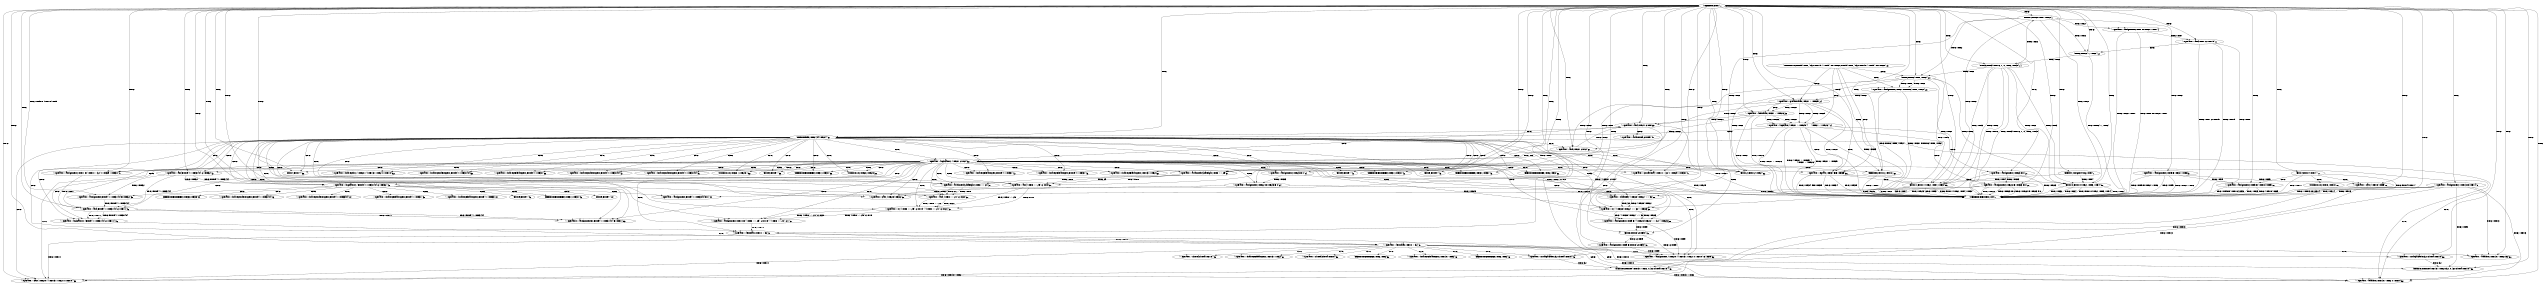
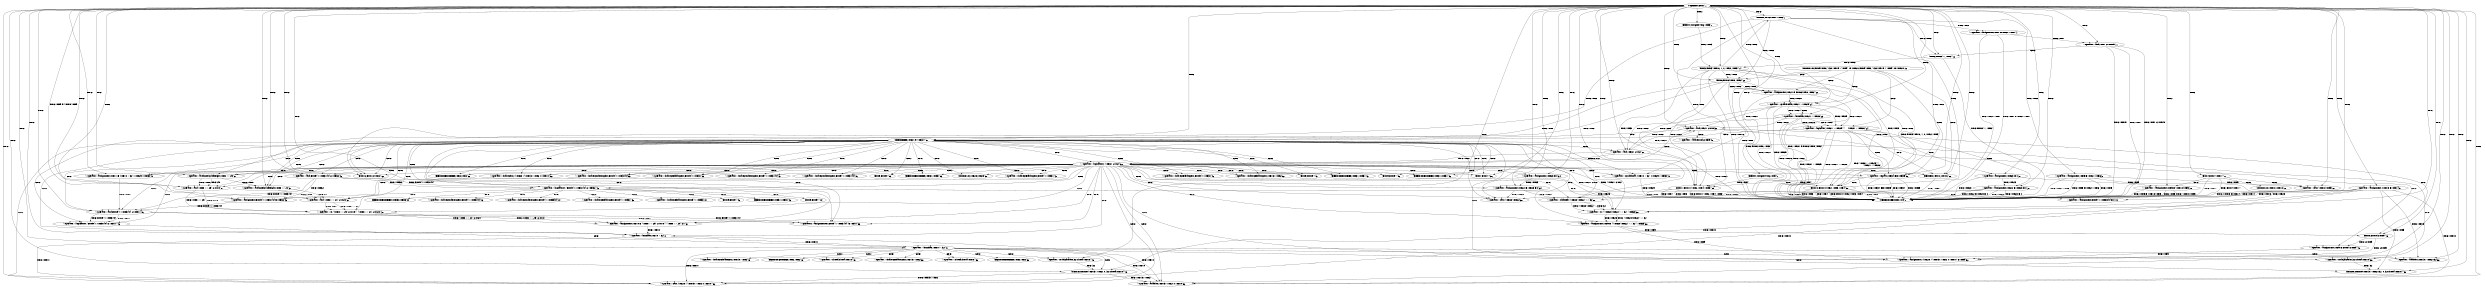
  digraph {
    n1 [label=<(METHOD,FUN1)<SUB>1</SUB>>]
    n2 [label=<(PARAM,struct VAR1 *VAR2)<SUB>1</SUB>>]
+   n3 [label=<(PARAM,unsigned long VAR3)<SUB>1</SUB>>]
    n4 [label=<(PARAM,unsigned long VAR4)<SUB>1</SUB>>]
    n5 [label=<(&lt;operator&gt;.assignment,*VAR13 = VAR14)<SUB>9</SUB>>]
    n6 [label=<(FUN3,FUN3(VAR16, 1, 0, VAR2, VAR3))<SUB>14</SUB>>]
    n7 [label=<(FUN12,FUN12(VAR2))<SUB>62</SUB>>]
    n8 [label=<(&lt;operator&gt;.and,VAR7 &amp; VAR15)<SUB>11</SUB>>]
    n9 [label=<(FUN4,FUN4(VAR17))<SUB>17</SUB>>]
    n10 [label=<(FUN2,FUN2(&quot;&quot;, VAR2))<SUB>12</SUB>>]
    n11 [label=<(&lt;operator&gt;.assignment,VAR5 = (VAR18)VAR5)<SUB>18</SUB>>]
    n12 [label=<(&lt;operator&gt;.assignment,VAR22 = VAR23 = 0)<SUB>27</SUB>>]
    n13 [label=<(FUN7,FUN7())<SUB>36</SUB>>]
    n14 [label=<(&lt;operator&gt;.assignment,VAR11 = (VAR10 &lt; 32) ? VAR29 : VAR30)<SUB>41</SUB>>]
    n15 [label=<(&lt;operator&gt;.assignment,*(VAR28 *)(VAR13-&gt;VAR2 + VAR10) = VAR9)<SUB>52</SUB>>]
    n16 [label=<(&lt;operators&gt;.assignmentOr,FUN9()-&gt;VAR31[0] |= VAR11)<SUB>53</SUB>>]
    n17 [label=<(IDENTIFIER,VAR24,if (VAR24))<SUB>31</SUB>>]
    n18 [label=<(&lt;operator&gt;.and,VAR21 &amp; 0x8)<SUB>39</SUB>>]
    n19 [label=<(RETURN,return;,return;)<SUB>60</SUB>>]
    n20 [label=<(&lt;operator&gt;.cast,(VAR18)VAR5)<SUB>18</SUB>>]
    n21 [label=<(FUN6,FUN6(VAR8, VAR2))<SUB>20</SUB>>]
    n22 [label=<(&lt;operator&gt;.assignment,VAR23 = 0)<SUB>27</SUB>>]
    n23 [label=<(&lt;operator&gt;.assignment,VAR22 = VAR23 = 0)<SUB>34</SUB>>]
    n24 [label=<(&lt;operator&gt;.or,(((VAR28)VAR22) &lt;&lt; 32) | VAR23)<SUB>38</SUB>>]
    n25 [label=<(&lt;operator&gt;.conditional,(VAR10 &lt; 32) ? VAR29 : VAR30)<SUB>41</SUB>>]
    n26 [label=<(&lt;operator&gt;.assignment,FUN9()-&gt;VAR31[0] = VAR32)<SUB>43</SUB>>]
    n27 [label=<(&lt;operator&gt;.assignment,FUN9()-&gt;VAR33[0] = 0)<SUB>44</SUB>>]
    n28 [label=<(&lt;operator&gt;.equals,VAR34 == VAR35)<SUB>56</SUB>>]
    n29 [label=<(&lt;operator&gt;.greaterThan,VAR21 &gt; VAR25)<SUB>24</SUB>>]
    n30 [label=<(&lt;operator&gt;.lessThan,VAR21 &lt; VAR26)<SUB>25</SUB>>]
    n31 [label=<(&lt;operator&gt;.and,(VAR8 &gt;&gt; 25) &amp; 0x1e)<SUB>37</SUB>>]
    n32 [label=<(&lt;operator&gt;.and,(VAR8 &gt;&gt; 20) &amp; 0x20)<SUB>37</SUB>>]
    n33 [label=<(&lt;operator&gt;.shiftLeft,((VAR28)VAR22) &lt;&lt; 32)<SUB>88</SUB>>]
    n34 [label=<(&lt;operator&gt;.lessThan,VAR10 &lt; 32)<SUB>41</SUB>>]
    n35 [label=<(&lt;operator&gt;.and,FUN9()-&gt;VAR31[0] &amp; VAR32)<SUB>42</SUB>>]
    n36 [label=<(&lt;operator&gt;.and,FUN9()-&gt;VAR31[0] &amp; VAR11)<SUB>46</SUB>>]
    n37 [label=<(&lt;operator&gt;.lessThan,VAR10 &lt; 32)<SUB>47</SUB>>]
    n38 [label=<(&lt;operator&gt;.cast,(VAR28 *)(VAR13-&gt;VAR2 + VAR10))<SUB>52</SUB>>]
    n39 [label=<(&lt;operator&gt;.assignment,VAR23 = 0)<SUB>34</SUB>>]
    n40 [label=<(&lt;operator&gt;.arithmeticShiftRight,VAR8 &gt;&gt; 25)<SUB>37</SUB>>]
    n41 [label=<(&lt;operator&gt;.arithmeticShiftRight,VAR8 &gt;&gt; 20)<SUB>37</SUB>>]
    n42 [label=<(&lt;operator&gt;.cast,(VAR28)VAR22)<SUB>38</SUB>>]
    n43 [label=<(FUN8,FUN8(&amp;VAR9))<SUB>40</SUB>>]
    n44 [label=<(memset,memset(VAR13-&gt;VAR2, 0, 32*sizeof(VAR18)))<SUB>48</SUB>>]
    n45 [label=<(&lt;operator&gt;.addition,VAR13-&gt;VAR2 + VAR10)<SUB>52</SUB>>]
    n46 [label=<(FUN11,FUN11(VAR2, VAR4, VAR3))<SUB>59</SUB>>]
    n47 [label=<(&lt;operator&gt;.and,VAR21 &amp; 0x2)<SUB>32</SUB>>]
    n48 [label=<(memset,memset(VAR13-&gt;VAR2+32, 0, 32*sizeof(VAR18)))<SUB>50</SUB>>]
    n49 [label=<(&lt;operator&gt;.multiplication,32*sizeof(VAR18))<SUB>48</SUB>>]
    n50 [label=<(&lt;operator&gt;.addition,VAR13-&gt;VAR2+32)<SUB>50</SUB>>]
    n51 [label=<(&lt;operator&gt;.multiplication,32*sizeof(VAR18))<SUB>50</SUB>>]
    n52 [label=<(FUN10,FUN10(VAR2, VAR3, VAR4))<SUB>57</SUB>>]
    n53 [label=<(&lt;operator&gt;.assignment,VAR5 = VAR2-&gt;VAR6)<SUB>3</SUB>>]
    n54 [label=<(&lt;operator&gt;.assignment,VAR7 = VAR2-&gt;VAR7)<SUB>4</SUB>>]
    n55 [label=<(METHOD_RETURN,void)<SUB>1</SUB>>]
    n56 [label=<(UNKNOWN,VAR18,VAR18)<SUB>18</SUB>>]
    n57 [label=<(&lt;operator&gt;.assignment,VAR10 = ((VAR8 &gt;&gt; 25) &amp; 0x1e) | ((VAR8 &gt;&gt; 20) &amp;...)<SUB>37</SUB>>]
    n58 [label=<(&lt;operator&gt;.assignment,VAR9 = (((VAR28)VAR22) &lt;&lt; 32) | VAR23)<SUB>38</SUB>>]
    n59 [label=<(&lt;operator&gt;.logicalNot,!(FUN9()-&gt;VAR31[0] &amp; VAR32))<SUB>42</SUB>>]
    n60 [label=<(&lt;operator&gt;.logicalNot,!(FUN9()-&gt;VAR31[0] &amp; VAR11))<SUB>46</SUB>>]
    n61 [label=<(&lt;operator&gt;.or,((VAR8 &gt;&gt; 25) &amp; 0x1e) | ((VAR8 &gt;&gt; 20) &amp; 0x20))<SUB>37</SUB>>]
    n62 [label=<(&lt;operator&gt;.logicalNot,!(VAR21 &amp; 0x2))<SUB>32</SUB>>]
    n63 [label=<(&lt;operator&gt;.indirection,*(VAR28 *)(VAR13-&gt;VAR2 + VAR10))<SUB>52</SUB>>]
    n64 [label=<(&lt;operator&gt;.indirectIndexAccess,FUN9()-&gt;VAR31[0])<SUB>53</SUB>>]
    n65 [label=<(&lt;operator&gt;.indirectFieldAccess,FUN9()-&gt;VAR31)<SUB>53</SUB>>]
    n66 [label=<(&lt;operator&gt;.indirectIndexAccess,FUN9()-&gt;VAR31[0])<SUB>42</SUB>>]
    n67 [label=<(&lt;operator&gt;.indirectIndexAccess,FUN9()-&gt;VAR31[0])<SUB>46</SUB>>]
-   n68 [label=<(UNKNOWN,VAR28 *,VAR28 *)<SUB>52</SUB>>]
    n69 [label=<(FUN9,FUN9())<SUB>53</SUB>>]
    n70 [label=<(FIELD_IDENTIFIER,VAR31,VAR31)<SUB>53</SUB>>]
    n71 [label=<(UNKNOWN,VAR28,VAR28)<SUB>38</SUB>>]
    n72 [label=<(&lt;operator&gt;.indirectFieldAccess,FUN9()-&gt;VAR31)<SUB>42</SUB>>]
    n73 [label=<(&lt;operator&gt;.indirectFieldAccess,FUN9()-&gt;VAR31)<SUB>46</SUB>>]
    n74 [label=<(&lt;operator&gt;.indirectFieldAccess,VAR13-&gt;VAR2)<SUB>52</SUB>>]
    n75 [label=<(FUN9,FUN9())<SUB>42</SUB>>]
    n76 [label=<(FIELD_IDENTIFIER,VAR31,VAR31)<SUB>42</SUB>>]
    n77 [label=<(FUN9,FUN9())<SUB>46</SUB>>]
    n78 [label=<(FIELD_IDENTIFIER,VAR31,VAR31)<SUB>46</SUB>>]
    n79 [label=<(FIELD_IDENTIFIER,VAR2,VAR2)<SUB>52</SUB>>]
    n80 [label=<(&lt;operator&gt;.assignment,VAR9 = FUN8(&amp;VAR9))<SUB>40</SUB>>]
    n81 [label=<(&lt;operator&gt;.addressOf,&amp;VAR9)<SUB>40</SUB>>]
    n82 [label=<(&lt;operator&gt;.assignment,VAR21 = FUN6(VAR8, VAR2))<SUB>20</SUB>>]
    n83 [label=<(&lt;operator&gt;.logicalOr,(VAR21 &gt; VAR25) || 		    (VAR21 &lt; VAR26))<SUB>24</SUB>>]
    n84 [label=<(&lt;operator&gt;.indirectFieldAccess,VAR13-&gt;VAR2)<SUB>48</SUB>>]
    n85 [label=<(FIELD_IDENTIFIER,VAR2,VAR2)<SUB>48</SUB>>]
    n86 [label=<(&lt;operator&gt;.sizeOf,sizeof(VAR18))<SUB>48</SUB>>]
    n87 [label=<(&lt;operator&gt;.indirectFieldAccess,VAR13-&gt;VAR2)<SUB>50</SUB>>]
    n88 [label=<(&lt;operator&gt;.sizeOf,sizeof(VAR18))<SUB>50</SUB>>]
    n89 [label=<(FIELD_IDENTIFIER,VAR2,VAR2)<SUB>50</SUB>>]
    n90 [label=<(&lt;operator&gt;.indirectIndexAccess,FUN9()-&gt;VAR31[0])<SUB>43</SUB>>]
    n91 [label=<(&lt;operator&gt;.indirectIndexAccess,FUN9()-&gt;VAR33[0])<SUB>44</SUB>>]
    n92 [label=<(&lt;operator&gt;.indirectFieldAccess,FUN9()-&gt;VAR31)<SUB>43</SUB>>]
    n93 [label=<(&lt;operator&gt;.indirectFieldAccess,FUN9()-&gt;VAR33)<SUB>44</SUB>>]
    n94 [label=<(FUN9,FUN9())<SUB>43</SUB>>]
    n95 [label=<(FIELD_IDENTIFIER,VAR31,VAR31)<SUB>43</SUB>>]
    n96 [label=<(FUN9,FUN9())<SUB>44</SUB>>]
    n97 [label=<(FIELD_IDENTIFIER,VAR33,VAR33)<SUB>44</SUB>>]
    n98 [label=<(UNKNOWN,FUN5(VAR8, (u32 VAR19 *) VAR5) != -VAR20,FUN5(VAR8, (u32 VAR19 *) VAR5) != -VAR20)<SUB>19</SUB>>]
    n1 -> n2 [label="DDG: "]
+   n1 -> n3 [label="DDG: "]
    n1 -> n4 [label="DDG: "]
    n1 -> n5 [label="DDG: "]
    n1 -> n6 [label="DDG: "]
    n1 -> n7 [label="DDG: "]
    n1 -> n8 [label="DDG: "]
    n1 -> n9 [label="DDG: "]
    n1 -> n10 [label="DDG: "]
    n1 -> n11 [label="DDG: "]
    n1 -> n12 [label="DDG: "]
    n1 -> n13 [label="DDG: "]
    n1 -> n14 [label="DDG: "]
    n1 -> n15 [label="DDG: "]
    n1 -> n16 [label="DDG: "]
    n1 -> n17 [label="DDG: "]
    n1 -> n18 [label="DDG: "]
    n1 -> n19 [label="DDG: "]
    n1 -> n20 [label="DDG: "]
    n1 -> n21 [label="DDG: "]
    n1 -> n22 [label="DDG: "]
    n1 -> n23 [label="DDG: "]
    n1 -> n24 [label="DDG: "]
    n1 -> n25 [label="DDG: "]
    n1 -> n26 [label="DDG: VAR5 = (VAR18)VAR5"]
    n1 -> n27 [label="DDG: "]
    n1 -> n28 [label="DDG: "]
    n1 -> n29 [label="DDG: "]
    n1 -> n30 [label="DDG: "]
    n1 -> n31 [label="DDG: "]
    n1 -> n32 [label="DDG: "]
    n1 -> n33 [label="DDG: "]
    n1 -> n34 [label="DDG: "]
    n1 -> n35 [label="DDG: "]
    n1 -> n36 [label="DDG: "]
    n1 -> n37 [label="DDG: "]
    n1 -> n38 [label="DDG: "]
    n1 -> n39 [label="DDG: "]
    n1 -> n40 [label="DDG: "]
    n1 -> n41 [label="DDG: "]
    n1 -> n42 [label="DDG: "]
    n1 -> n43 [label="DDG: "]
    n1 -> n44 [label="DDG: "]
    n1 -> n45 [label="DDG: "]
    n1 -> n46 [label="DDG: "]
    n1 -> n47 [label="DDG: "]
    n1 -> n48 [label="DDG: "]
    n1 -> n49 [label="DDG: "]
    n1 -> n50 [label="DDG: "]
    n1 -> n51 [label="DDG: "]
    n2 -> n7 [label="DDG: VAR2"]
    n2 -> n10 [label="DDG: VAR2"]
    n2 -> n21 [label="DDG: VAR2"]
    n2 -> n46 [label="DDG: VAR2"]
    n2 -> n52 [label="DDG: VAR2"]
    n2 -> n53 [label="DDG: VAR2"]
    n2 -> n54 [label="DDG: VAR2"]
+   n3 -> n6 [label="DDG: VAR3"]
    n4 -> n46 [label="DDG: VAR4"]
    n4 -> n52 [label="DDG: VAR4"]
    n5 -> n38 [label="DDG: VAR13"]
    n5 -> n44 [label="DDG: VAR13"]
    n5 -> n45 [label="DDG: VAR13"]
    n5 -> n48 [label="DDG: VAR5"]
    n5 -> n50 [label="DDG: VAR13"]
    n5 -> n55 [label="DDG: VAR13"]
    n5 -> n55 [label="DDG: *VAR13 = VAR14"]
    n5 -> n55 [label="DDG: VAR14"]
    n6 -> n2 [label="DDG: VAR2"]
    n6 -> n21 [label="DDG: VAR2"]
    n6 -> n46 [label="DDG: VAR2"]
    n6 -> n46 [label="DDG: VAR3"]
    n6 -> n52 [label="DDG: VAR2"]
    n6 -> n52 [label="DDG: VAR3"]
    n6 -> n55 [label="DDG: FUN3(VAR16, 1, 0, VAR2, VAR3)"]
    n6 -> n55 [label="DDG: VAR16"]
    n8 -> n10 [label="CDG: "]
    n8 -> n55 [label="DDG: VAR7"]
    n8 -> n55 [label="DDG: VAR7 &amp; VAR15"]
    n8 -> n55 [label="DDG: VAR15"]
    n9 -> n11 [label="CDG: "]
    n9 -> n20 [label="CDG: "]
    n9 -> n55 [label="DDG: FUN4(VAR17)"]
    n9 -> n55 [label="DDG: VAR17"]
    n9 -> n56 [label="CDG: "]
    n10 -> n6 [label="DDG: VAR2"]
    n10 -> n55 [label="DDG: FUN2(&quot;&quot;, VAR2)"]
    n11 -> n55 [label="DDG: VAR5"]
    n11 -> n55 [label="DDG: (VAR18)VAR5"]
    n11 -> n55 [label="DDG: VAR5 = (VAR18)VAR5"]
    n12 -> n33 [label="DDG: VAR22"]
    n12 -> n42 [label="DDG: VAR22"]
    n12 -> n55 [label="DDG: VAR22"]
    n12 -> n55 [label="DDG: VAR23 = 0"]
    n12 -> n55 [label="DDG: VAR22 = VAR23 = 0"]
    n14 -> n36 [label="DDG: VAR11"]
    n17 -> n7 [label="CDG: "]
    n17 -> n13 [label="CDG: "]
    n17 -> n14 [label="CDG: "]
    n17 -> n15 [label="CDG: "]
    n17 -> n16 [label="CDG: "]
    n17 -> n24 [label="CDG: "]
    n17 -> n25 [label="CDG: "]
    n17 -> n31 [label="CDG: "]
    n17 -> n32 [label="CDG: "]
    n17 -> n33 [label="CDG: "]
    n17 -> n34 [label="CDG: "]
    n17 -> n35 [label="CDG: "]
    n17 -> n36 [label="CDG: "]
    n17 -> n38 [label="CDG: "]
    n17 -> n40 [label="CDG: "]
    n17 -> n41 [label="CDG: "]
    n17 -> n42 [label="CDG: "]
    n17 -> n45 [label="CDG: "]
    n17 -> n47 [label="CDG: "]
    n17 -> n57 [label="CDG: "]
    n17 -> n58 [label="CDG: "]
    n17 -> n59 [label="CDG: "]
    n17 -> n60 [label="CDG: "]
    n17 -> n61 [label="CDG: "]
    n17 -> n62 [label="CDG: "]
    n17 -> n63 [label="CDG: "]
    n17 -> n64 [label="CDG: "]
    n17 -> n65 [label="CDG: "]
    n17 -> n66 [label="CDG: "]
    n17 -> n67 [label="CDG: "]
-   n17 -> n68 [label="CDG: "]
    n17 -> n69 [label="CDG: "]
    n17 -> n70 [label="CDG: "]
    n17 -> n71 [label="CDG: "]
    n17 -> n72 [label="CDG: "]
    n17 -> n73 [label="CDG: "]
    n17 -> n74 [label="CDG: "]
    n17 -> n75 [label="CDG: "]
    n17 -> n76 [label="CDG: "]
    n17 -> n77 [label="CDG: "]
    n17 -> n78 [label="CDG: "]
    n17 -> n79 [label="CDG: "]
    n18 -> n17 [label="CDG: "]
    n18 -> n43 [label="CDG: "]
    n18 -> n80 [label="CDG: "]
    n18 -> n81 [label="CDG: "]
    n19 -> n55 [label="DDG: &lt;RET&gt;"]
    n21 -> n7 [label="DDG: VAR2"]
    n21 -> n40 [label="DDG: VAR8"]
    n21 -> n46 [label="DDG: VAR2"]
    n21 -> n52 [label="DDG: VAR2"]
    n21 -> n55 [label="DDG: VAR8"]
    n21 -> n82 [label="DDG: VAR8"]
    n21 -> n82 [label="DDG: VAR2"]
    n22 -> n12 [label="DDG: VAR23"]
    n22 -> n24 [label="DDG: VAR23"]
    n22 -> n55 [label="DDG: VAR23"]
    n23 -> n33 [label="DDG: VAR22"]
    n23 -> n42 [label="DDG: VAR22"]
    n24 -> n58 [label="DDG: ((VAR28)VAR22) &lt;&lt; 32"]
    n24 -> n58 [label="DDG: VAR23"]
    n25 -> n55 [label="DDG: VAR29"]
    n26 -> n36 [label="DDG: FUN9()-&gt;VAR31[0]"]
    n28 -> n46 [label="CDG: "]
    n28 -> n52 [label="CDG: "]
    n28 -> n55 [label="DDG: VAR35"]
    n28 -> n55 [label="DDG: VAR34 == VAR35"]
    n28 -> n55 [label="DDG: VAR34"]
    n29 -> n18 [label="DDG: VAR21"]
    n29 -> n30 [label="DDG: VAR21"]
    n29 -> n30 [label="CDG: "]
    n29 -> n47 [label="DDG: VAR21"]
    n29 -> n55 [label="DDG: VAR21"]
    n29 -> n55 [label="DDG: VAR25"]
    n29 -> n83 [label="DDG: VAR21"]
    n29 -> n83 [label="DDG: VAR25"]
    n30 -> n18 [label="DDG: VAR21"]
    n30 -> n47 [label="DDG: VAR21"]
    n30 -> n55 [label="DDG: VAR21"]
    n30 -> n55 [label="DDG: VAR26"]
    n30 -> n83 [label="DDG: VAR21"]
    n30 -> n83 [label="DDG: VAR26"]
    n31 -> n61 [label="DDG: VAR8 &gt;&gt; 25"]
    n31 -> n61 [label="DDG: 0x1e"]
    n32 -> n61 [label="DDG: VAR8 &gt;&gt; 20"]
    n32 -> n61 [label="DDG: 0x20"]
    n33 -> n24 [label="DDG: (VAR28)VAR22"]
    n33 -> n24 [label="DDG: 32"]
    n34 -> n37 [label="DDG: VAR10"]
    n34 -> n38 [label="DDG: VAR10"]
    n34 -> n45 [label="DDG: VAR10"]
    n35 -> n26 [label="DDG: VAR32"]
    n35 -> n36 [label="DDG: FUN9()-&gt;VAR31[0]"]
    n35 -> n59 [label="DDG: FUN9()-&gt;VAR31[0]"]
    n35 -> n59 [label="DDG: VAR32"]
    n36 -> n16 [label="DDG: VAR11"]
    n36 -> n16 [label="DDG: FUN9()-&gt;VAR31[0]"]
    n36 -> n60 [label="DDG: FUN9()-&gt;VAR31[0]"]
    n36 -> n60 [label="DDG: VAR11"]
    n37 -> n38 [label="DDG: VAR10"]
    n37 -> n44 [label="CDG: "]
    n37 -> n45 [label="DDG: VAR10"]
    n37 -> n48 [label="CDG: "]
    n37 -> n49 [label="CDG: "]
    n37 -> n50 [label="CDG: "]
    n37 -> n51 [label="CDG: "]
    n37 -> n84 [label="CDG: "]
    n37 -> n85 [label="CDG: "]
    n37 -> n86 [label="CDG: "]
    n37 -> n87 [label="CDG: "]
    n37 -> n88 [label="CDG: "]
    n37 -> n89 [label="CDG: "]
    n39 -> n23 [label="DDG: VAR23"]
    n39 -> n24 [label="DDG: VAR23"]
    n40 -> n31 [label="DDG: VAR8"]
    n40 -> n31 [label="DDG: 25"]
    n40 -> n41 [label="DDG: VAR8"]
    n41 -> n32 [label="DDG: VAR8"]
    n41 -> n32 [label="DDG: 20"]
    n43 -> n15 [label="DDG: &amp;VAR9"]
    n43 -> n80 [label="DDG: &amp;VAR9"]
    n44 -> n38 [label="DDG: VAR13-&gt;VAR2"]
    n44 -> n45 [label="DDG: VAR13-&gt;VAR2"]
    n46 -> n55 [label="DDG: VAR2"]
    n46 -> n55 [label="DDG: VAR4"]
    n46 -> n55 [label="DDG: VAR3"]
    n46 -> n55 [label="DDG: FUN11(VAR2, VAR4, VAR3)"]
    n47 -> n18 [label="DDG: VAR21"]
    n47 -> n55 [label="DDG: VAR21"]
    n47 -> n62 [label="DDG: VAR21"]
    n47 -> n62 [label="DDG: 0x2"]
    n49 -> n44 [label="DDG: 32"]
    n51 -> n48 [label="DDG: 32"]
    n52 -> n1 [label="DDG: "]
    n52 -> n55 [label="DDG: VAR2"]
    n52 -> n55 [label="DDG: VAR3"]
    n52 -> n55 [label="DDG: VAR4"]
    n52 -> n55 [label="DDG: FUN10(VAR2, VAR3, VAR4)"]
    n53 -> n11 [label="DDG: VAR5"]
    n53 -> n20 [label="DDG: VAR5"]
    n53 -> n55 [label="DDG: VAR5"]
    n53 -> n55 [label="DDG: VAR2-&gt;VAR6"]
    n53 -> n55 [label="DDG: VAR5 = VAR2-&gt;VAR6"]
    n54 -> n8 [label="DDG: VAR7"]
    n54 -> n55 [label="DDG: VAR2-&gt;VAR7"]
    n54 -> n55 [label="DDG: VAR7 = VAR2-&gt;VAR7"]
    n57 -> n34 [label="DDG: VAR10"]
    n58 -> n15 [label="DDG: VAR9"]
    n58 -> n43 [label="DDG: VAR9"]
    n59 -> n26 [label="CDG: "]
    n59 -> n27 [label="CDG: "]
    n59 -> n90 [label="CDG: "]
    n59 -> n91 [label="CDG: "]
    n59 -> n92 [label="CDG: "]
    n59 -> n93 [label="CDG: "]
    n59 -> n94 [label="CDG: "]
    n59 -> n95 [label="CDG: "]
    n59 -> n96 [label="CDG: "]
    n59 -> n97 [label="CDG: "]
    n60 -> n37 [label="CDG: "]
    n61 -> n57 [label="DDG: (VAR8 &gt;&gt; 25) &amp; 0x1e"]
    n61 -> n57 [label="DDG: (VAR8 &gt;&gt; 20) &amp; 0x20"]
    n62 -> n7 [label="CDG: "]
    n62 -> n13 [label="CDG: "]
    n62 -> n14 [label="CDG: "]
    n62 -> n15 [label="CDG: "]
    n62 -> n16 [label="CDG: "]
    n62 -> n18 [label="CDG: "]
    n62 -> n19 [label="CDG: "]
    n62 -> n23 [label="CDG: "]
    n62 -> n24 [label="CDG: "]
    n62 -> n25 [label="CDG: "]
    n62 -> n28 [label="CDG: "]
    n62 -> n31 [label="CDG: "]
    n62 -> n32 [label="CDG: "]
    n62 -> n33 [label="CDG: "]
    n62 -> n34 [label="CDG: "]
    n62 -> n35 [label="CDG: "]
    n62 -> n36 [label="CDG: "]
    n62 -> n38 [label="CDG: "]
    n62 -> n39 [label="CDG: "]
    n62 -> n40 [label="CDG: "]
    n62 -> n41 [label="CDG: "]
    n62 -> n42 [label="CDG: "]
    n62 -> n45 [label="CDG: "]
    n62 -> n55 [label="DDG: VAR21 &amp; 0x2"]
    n62 -> n55 [label="DDG: !(VAR21 &amp; 0x2)"]
    n62 -> n57 [label="CDG: "]
    n62 -> n58 [label="CDG: "]
    n62 -> n59 [label="CDG: "]
    n62 -> n60 [label="CDG: "]
    n62 -> n61 [label="CDG: "]
    n62 -> n63 [label="CDG: "]
    n62 -> n64 [label="CDG: "]
    n62 -> n65 [label="CDG: "]
    n62 -> n66 [label="CDG: "]
    n62 -> n67 [label="CDG: "]
-   n62 -> n68 [label="CDG: "]
    n62 -> n69 [label="CDG: "]
    n62 -> n70 [label="CDG: "]
    n62 -> n71 [label="CDG: "]
    n62 -> n72 [label="CDG: "]
    n62 -> n73 [label="CDG: "]
    n62 -> n74 [label="CDG: "]
    n62 -> n75 [label="CDG: "]
    n62 -> n76 [label="CDG: "]
    n62 -> n77 [label="CDG: "]
    n62 -> n78 [label="CDG: "]
    n62 -> n79 [label="CDG: "]
    n80 -> n15 [label="DDG: VAR9"]
    n82 -> n29 [label="DDG: VAR21"]
    n82 -> n55 [label="DDG: FUN6(VAR8, VAR2)"]
    n82 -> n55 [label="DDG: VAR21 = FUN6(VAR8, VAR2)"]
    n83 -> n12 [label="CDG: "]
    n83 -> n17 [label="CDG: "]
    n83 -> n19 [label="CDG: "]
    n83 -> n22 [label="CDG: "]
    n83 -> n28 [label="CDG: "]
    n83 -> n55 [label="DDG: VAR21 &gt; VAR25"]
    n83 -> n55 [label="DDG: VAR21 &lt; VAR26"]
    n83 -> n55 [label="DDG: (VAR21 &gt; VAR25) ||\n		    (VAR21 &lt; VAR26)"]
    n98 -> n19 [label="CDG: "]
    n98 -> n21 [label="CDG: "]
    n98 -> n28 [label="CDG: "]
    n98 -> n29 [label="CDG: "]
    n98 -> n82 [label="CDG: "]
    n98 -> n83 [label="CDG: "]
  }
